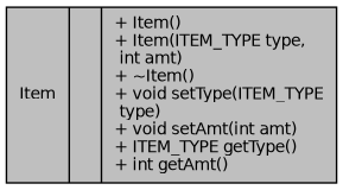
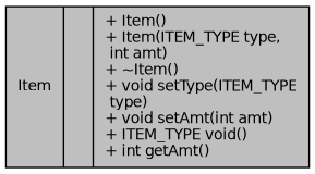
  digraph {
    rankdir=LR
-   n1 [color=black fillcolor=grey75 fontcolor=black fontname=Helvetica fontsize=10 height=0.2 label="{Item\n||+  Item()\l+  Item(ITEM_TYPE type,\l int amt)\l+  ~Item()\l+ void setType(ITEM_TYPE\l type)\l+ void setAmt(int amt)\l+ ITEM_TYPE getType()\l+ int getAmt()\l}" shape=record style=filled width=0.4]
+   n1 [color=black fillcolor=grey75 fontcolor=black fontname=Helvetica fontsize=10 height=0.2 label="{Item\n||+  Item()\l+  Item(ITEM_TYPE type,\l int amt)\l+  ~Item()\l+ void setType(ITEM_TYPE\l type)\l+ void setAmt(int amt)\l+ ITEM_TYPE void()\l+ int getAmt()\l}" shape=record style=filled width=0.4]
  }
